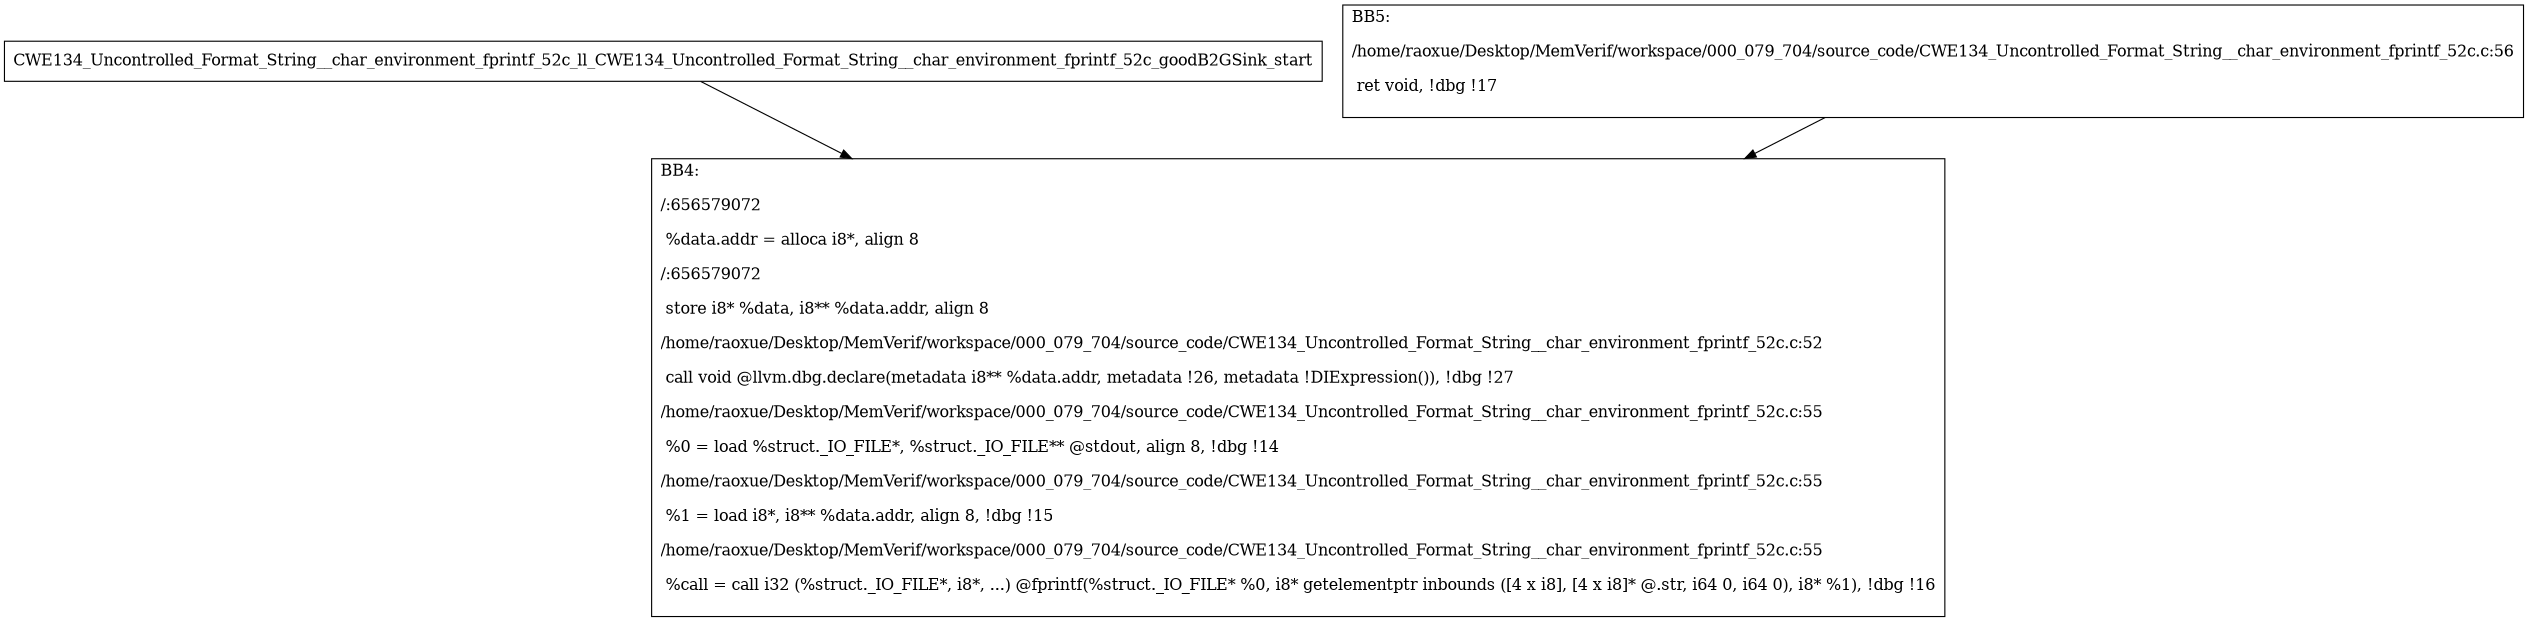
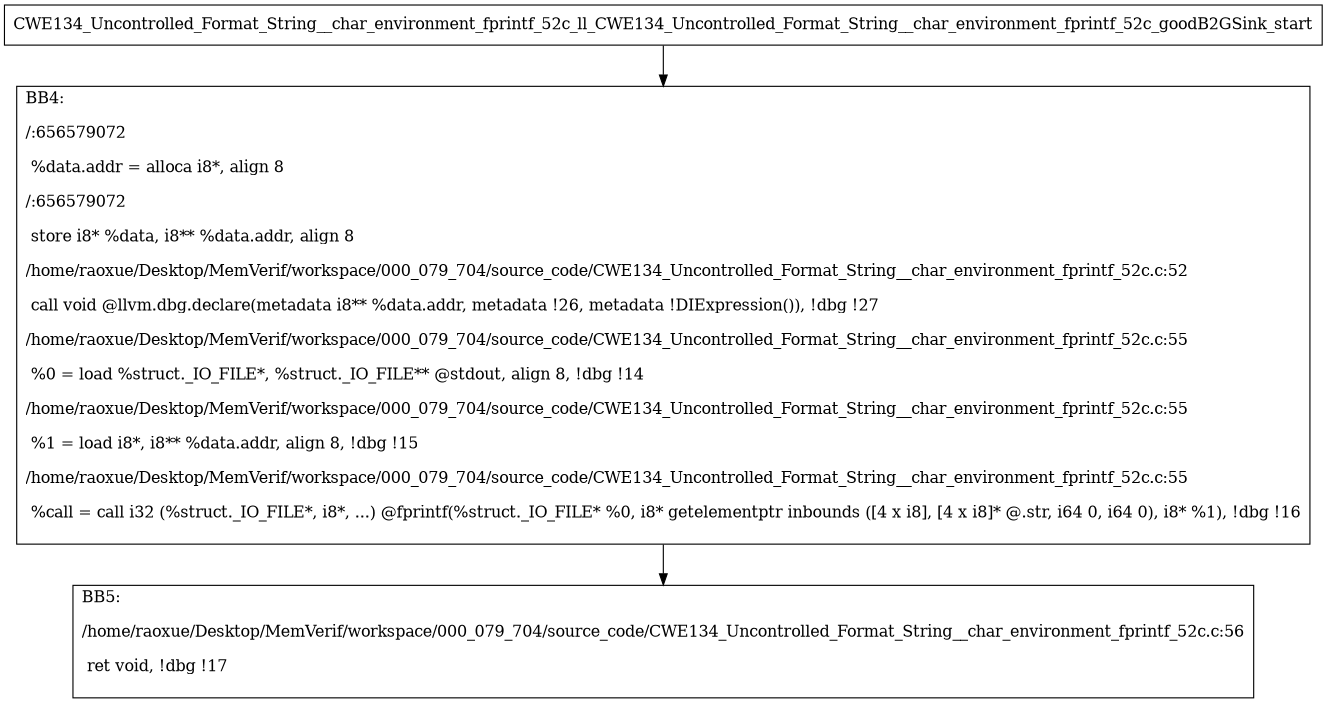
  digraph {
    node [shape=record]
    n1 [label="{CWE134_Uncontrolled_Format_String__char_environment_fprintf_52c_ll_CWE134_Uncontrolled_Format_String__char_environment_fprintf_52c_goodB2GSink_start}"]
    n2 [label="{BB4:\l\l/:656579072\l\n  %data.addr = alloca i8*, align 8\l\n/:656579072\l\n  store i8* %data, i8** %data.addr, align 8\l\n/home/raoxue/Desktop/MemVerif/workspace/000_079_704/source_code/CWE134_Uncontrolled_Format_String__char_environment_fprintf_52c.c:52\l\n  call void @llvm.dbg.declare(metadata i8** %data.addr, metadata !26, metadata !DIExpression()), !dbg !27\l\n/home/raoxue/Desktop/MemVerif/workspace/000_079_704/source_code/CWE134_Uncontrolled_Format_String__char_environment_fprintf_52c.c:55\l\n  %0 = load %struct._IO_FILE*, %struct._IO_FILE** @stdout, align 8, !dbg !14\l\n/home/raoxue/Desktop/MemVerif/workspace/000_079_704/source_code/CWE134_Uncontrolled_Format_String__char_environment_fprintf_52c.c:55\l\n  %1 = load i8*, i8** %data.addr, align 8, !dbg !15\l\n/home/raoxue/Desktop/MemVerif/workspace/000_079_704/source_code/CWE134_Uncontrolled_Format_String__char_environment_fprintf_52c.c:55\l\n  %call = call i32 (%struct._IO_FILE*, i8*, ...) @fprintf(%struct._IO_FILE* %0, i8* getelementptr inbounds ([4 x i8], [4 x i8]* @.str, i64 0, i64 0), i8* %1), !dbg !16\l\n}"]
    n3 [label="{BB5:\l\l/home/raoxue/Desktop/MemVerif/workspace/000_079_704/source_code/CWE134_Uncontrolled_Format_String__char_environment_fprintf_52c.c:56\l\n  ret void, !dbg !17\l\n}"]
    n1 -> n2
-   n3 -> n2
+   n2 -> n3
  }
